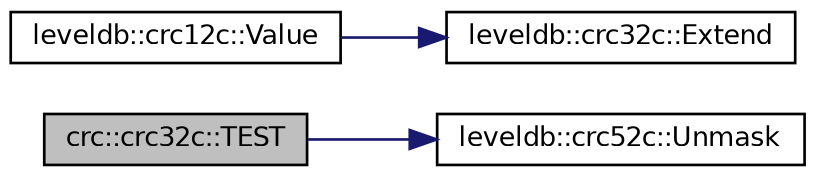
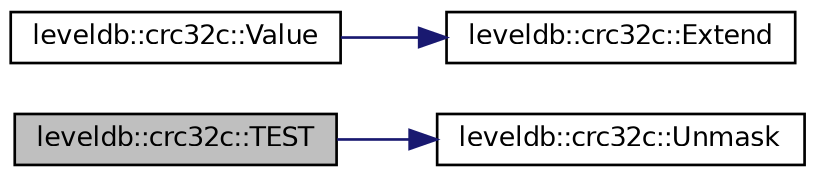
  digraph {
    rankdir=LR
    node [color=black fillcolor=white fontname=Helvetica fontsize=10 shape=record style=filled]
    edge [color=midnightblue fontname=Helvetica fontsize=10 labelfontname=Helvetica labelfontsize=10 style=solid]
-   n1 [fillcolor=grey75 fontcolor=black height=0.2 label="crc::crc32c::TEST" width=0.4]
-   n2 [height=0.2 label="leveldb::crc52c::Unmask" width=0.4]
-   n3 [height=0.2 label="leveldb::crc12c::Value" width=0.4]
+   n1 [fillcolor=grey75 fontcolor=black height=0.2 label="leveldb::crc32c::TEST" width=0.4]
+   n2 [height=0.2 label="leveldb::crc32c::Unmask" width=0.4]
+   n3 [height=0.2 label="leveldb::crc32c::Value" width=0.4]
    n4 [height=0.2 label="leveldb::crc32c::Extend" width=0.4]
    n1 -> n2
    n3 -> n4
  }
